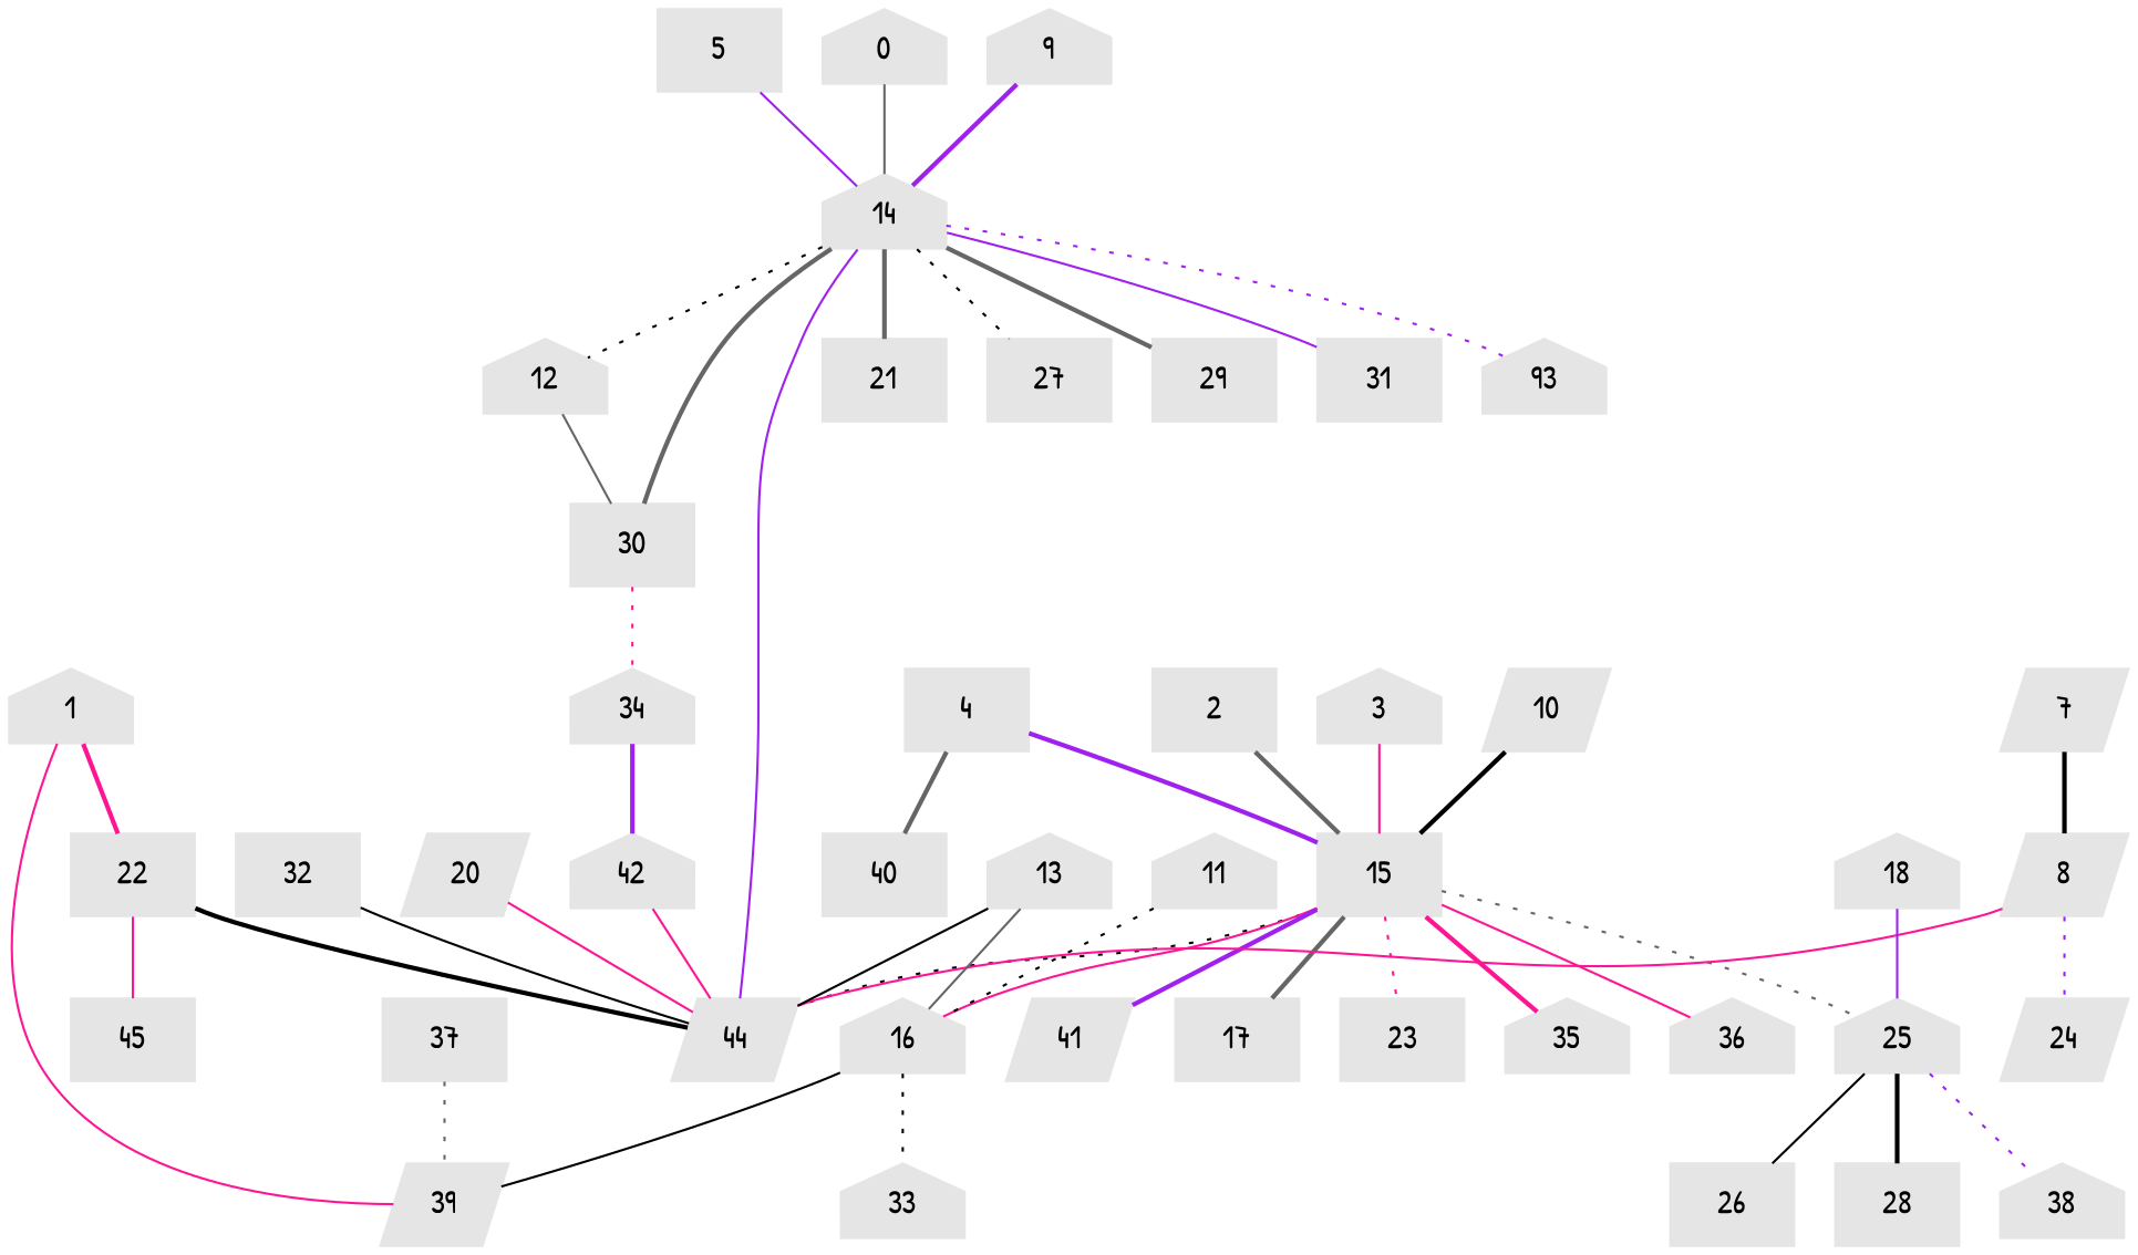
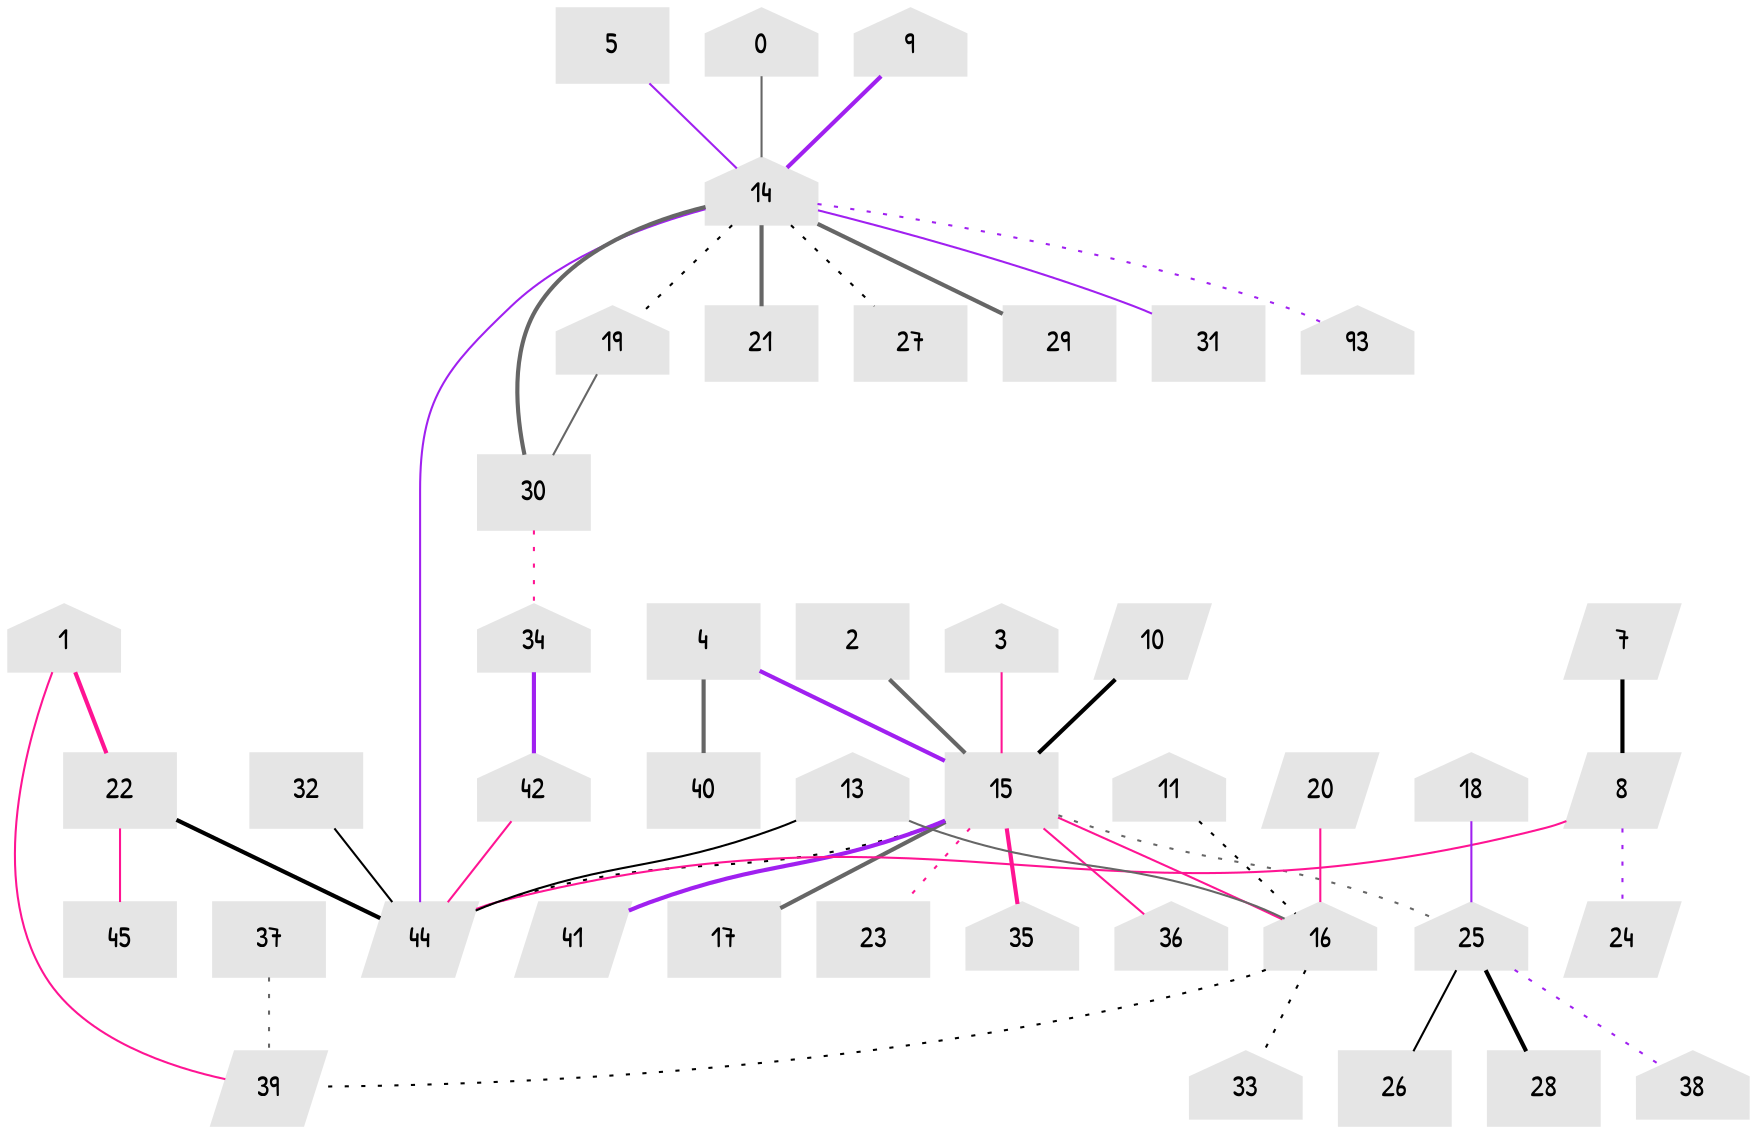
  graph {
    fontname="Patrick Hand"
    node [color=gray90 fontname="Patrick Hand" shape=box style=filled]
    edge [color=black fontname="Patrick Hand" style=solid weight=1.0]
    22
    1 [shape=house]
    39 [shape=parallelogram]
    44 [shape=parallelogram]
    45
    2
    15
    16 [shape=house]
    17
    23
    25 [shape=house]
    35 [shape=house]
    36 [shape=house]
    41 [shape=parallelogram]
    3 [shape=house]
    4
    40
    5
    14 [shape=house]
    30
-   19 [shape=house label=12]
+   19 [shape=house]
    21
    27
    29
    31
    n26 [label=93 shape=house]
    n27 [label=0 shape=house]
    7 [shape=parallelogram]
    8 [shape=parallelogram]
    24 [shape=parallelogram]
    9 [shape=house]
    10 [shape=parallelogram]
    11 [shape=house]
    33 [shape=house]
    34 [shape=house]
    13 [shape=house]
    26
    28
    38 [shape=house]
    18 [shape=house]
    20 [shape=parallelogram]
    42 [shape=house]
    32
    37
    22 -- 44 [style=bold]
    22 -- 45 [color=deeppink]
    1 -- 22 [color=deeppink style=bold]
    1 -- 39 [color=deeppink]
    2 -- 15 [color=gray40 style=bold]
    15 -- 44 [style=dotted]
    15 -- 16 [color=deeppink]
    15 -- 17 [color=gray40 style=bold]
    15 -- 23 [color=deeppink style=dotted]
    15 -- 25 [color=gray40 style=dotted]
    15 -- 35 [color=deeppink style=bold]
    15 -- 36 [color=deeppink]
    15 -- 41 [color=purple style=bold]
-   16 -- 39
+   16 -- 39 [style=dotted]
    16 -- 33 [style=dotted]
    25 -- 26
    25 -- 28 [style=bold]
    25 -- 38 [color=purple style=dotted]
    3 -- 15 [color=deeppink]
    4 -- 15 [color=purple style=bold]
    4 -- 40 [color=gray40 style=bold]
    5 -- 14 [color=purple]
    14 -- 44 [color=purple weight=2.0]
    14 -- 30 [color=gray40 style=bold]
    14 -- 19 [style=dotted]
    14 -- 21 [color=gray40 style=bold]
    14 -- 27 [style=dotted]
    14 -- 29 [color=gray40 style=bold]
    14 -- 31 [color=purple]
    14 -- n26 [color=purple style=dotted]
    30 -- 34 [color=deeppink style=dotted]
    19 -- 30 [color=gray40]
    n27 -- 14 [color=gray40]
    7 -- 8 [style=bold]
    8 -- 44 [color=deeppink]
    8 -- 24 [color=purple style=dotted]
    9 -- 14 [color=purple style=bold]
    10 -- 15 [style=bold]
    11 -- 16 [style=dotted]
    34 -- 42 [color=purple style=bold]
    13 -- 44
    13 -- 16 [color=gray40]
    18 -- 25 [color=purple]
-   20 -- 44 [color=deeppink]
+   20 -- 16 [color=deeppink]
    42 -- 44 [color=deeppink]
    32 -- 44
    37 -- 39 [color=gray40 style=dotted]
  }
